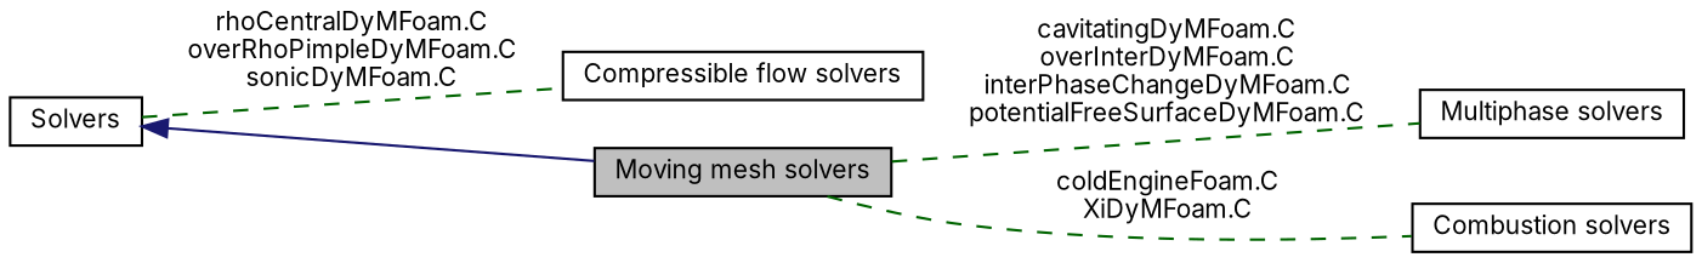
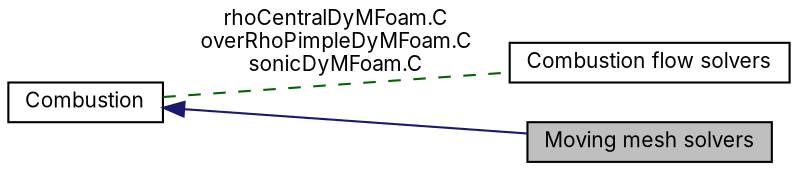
  digraph {
    fontname=Inter
    rankdir=LR
    node [color=black fontname=Inter fontsize=10 shape=record]
    edge [color=darkgreen dir=none fontname=Inter fontsize=10 labelfontname=Helvetica labelfontsize=10 shape=plaintext style=dashed]
-   n1 [height=0.2 label="Multiphase solvers" width=0.4]
-   n2 [height=0.2 label="Compressible flow solvers" width=0.4]
-   n3 [height=0.2 label=Solvers width=0.4]
+   n2 [height=0.2 label="Combustion flow solvers" width=0.4]
+   n3 [height=0.2 label=Combustion width=0.4]
    n4 [fillcolor=grey75 fontcolor=black height=0.2 label="Moving mesh solvers" style=filled width=0.4]
-   n5 [height=0.2 label="Combustion solvers" width=0.4]
    n3 -> n2 [label="rhoCentralDyMFoam.C\noverRhoPimpleDyMFoam.C\nsonicDyMFoam.C"]
    n3 -> n4 [color=midnightblue dir=back style=solid]
-   n4 -> n1 [label="cavitatingDyMFoam.C\noverInterDyMFoam.C\ninterPhaseChangeDyMFoam.C\npotentialFreeSurfaceDyMFoam.C"]
-   n4 -> n5 [label="coldEngineFoam.C\nXiDyMFoam.C"]
  }
